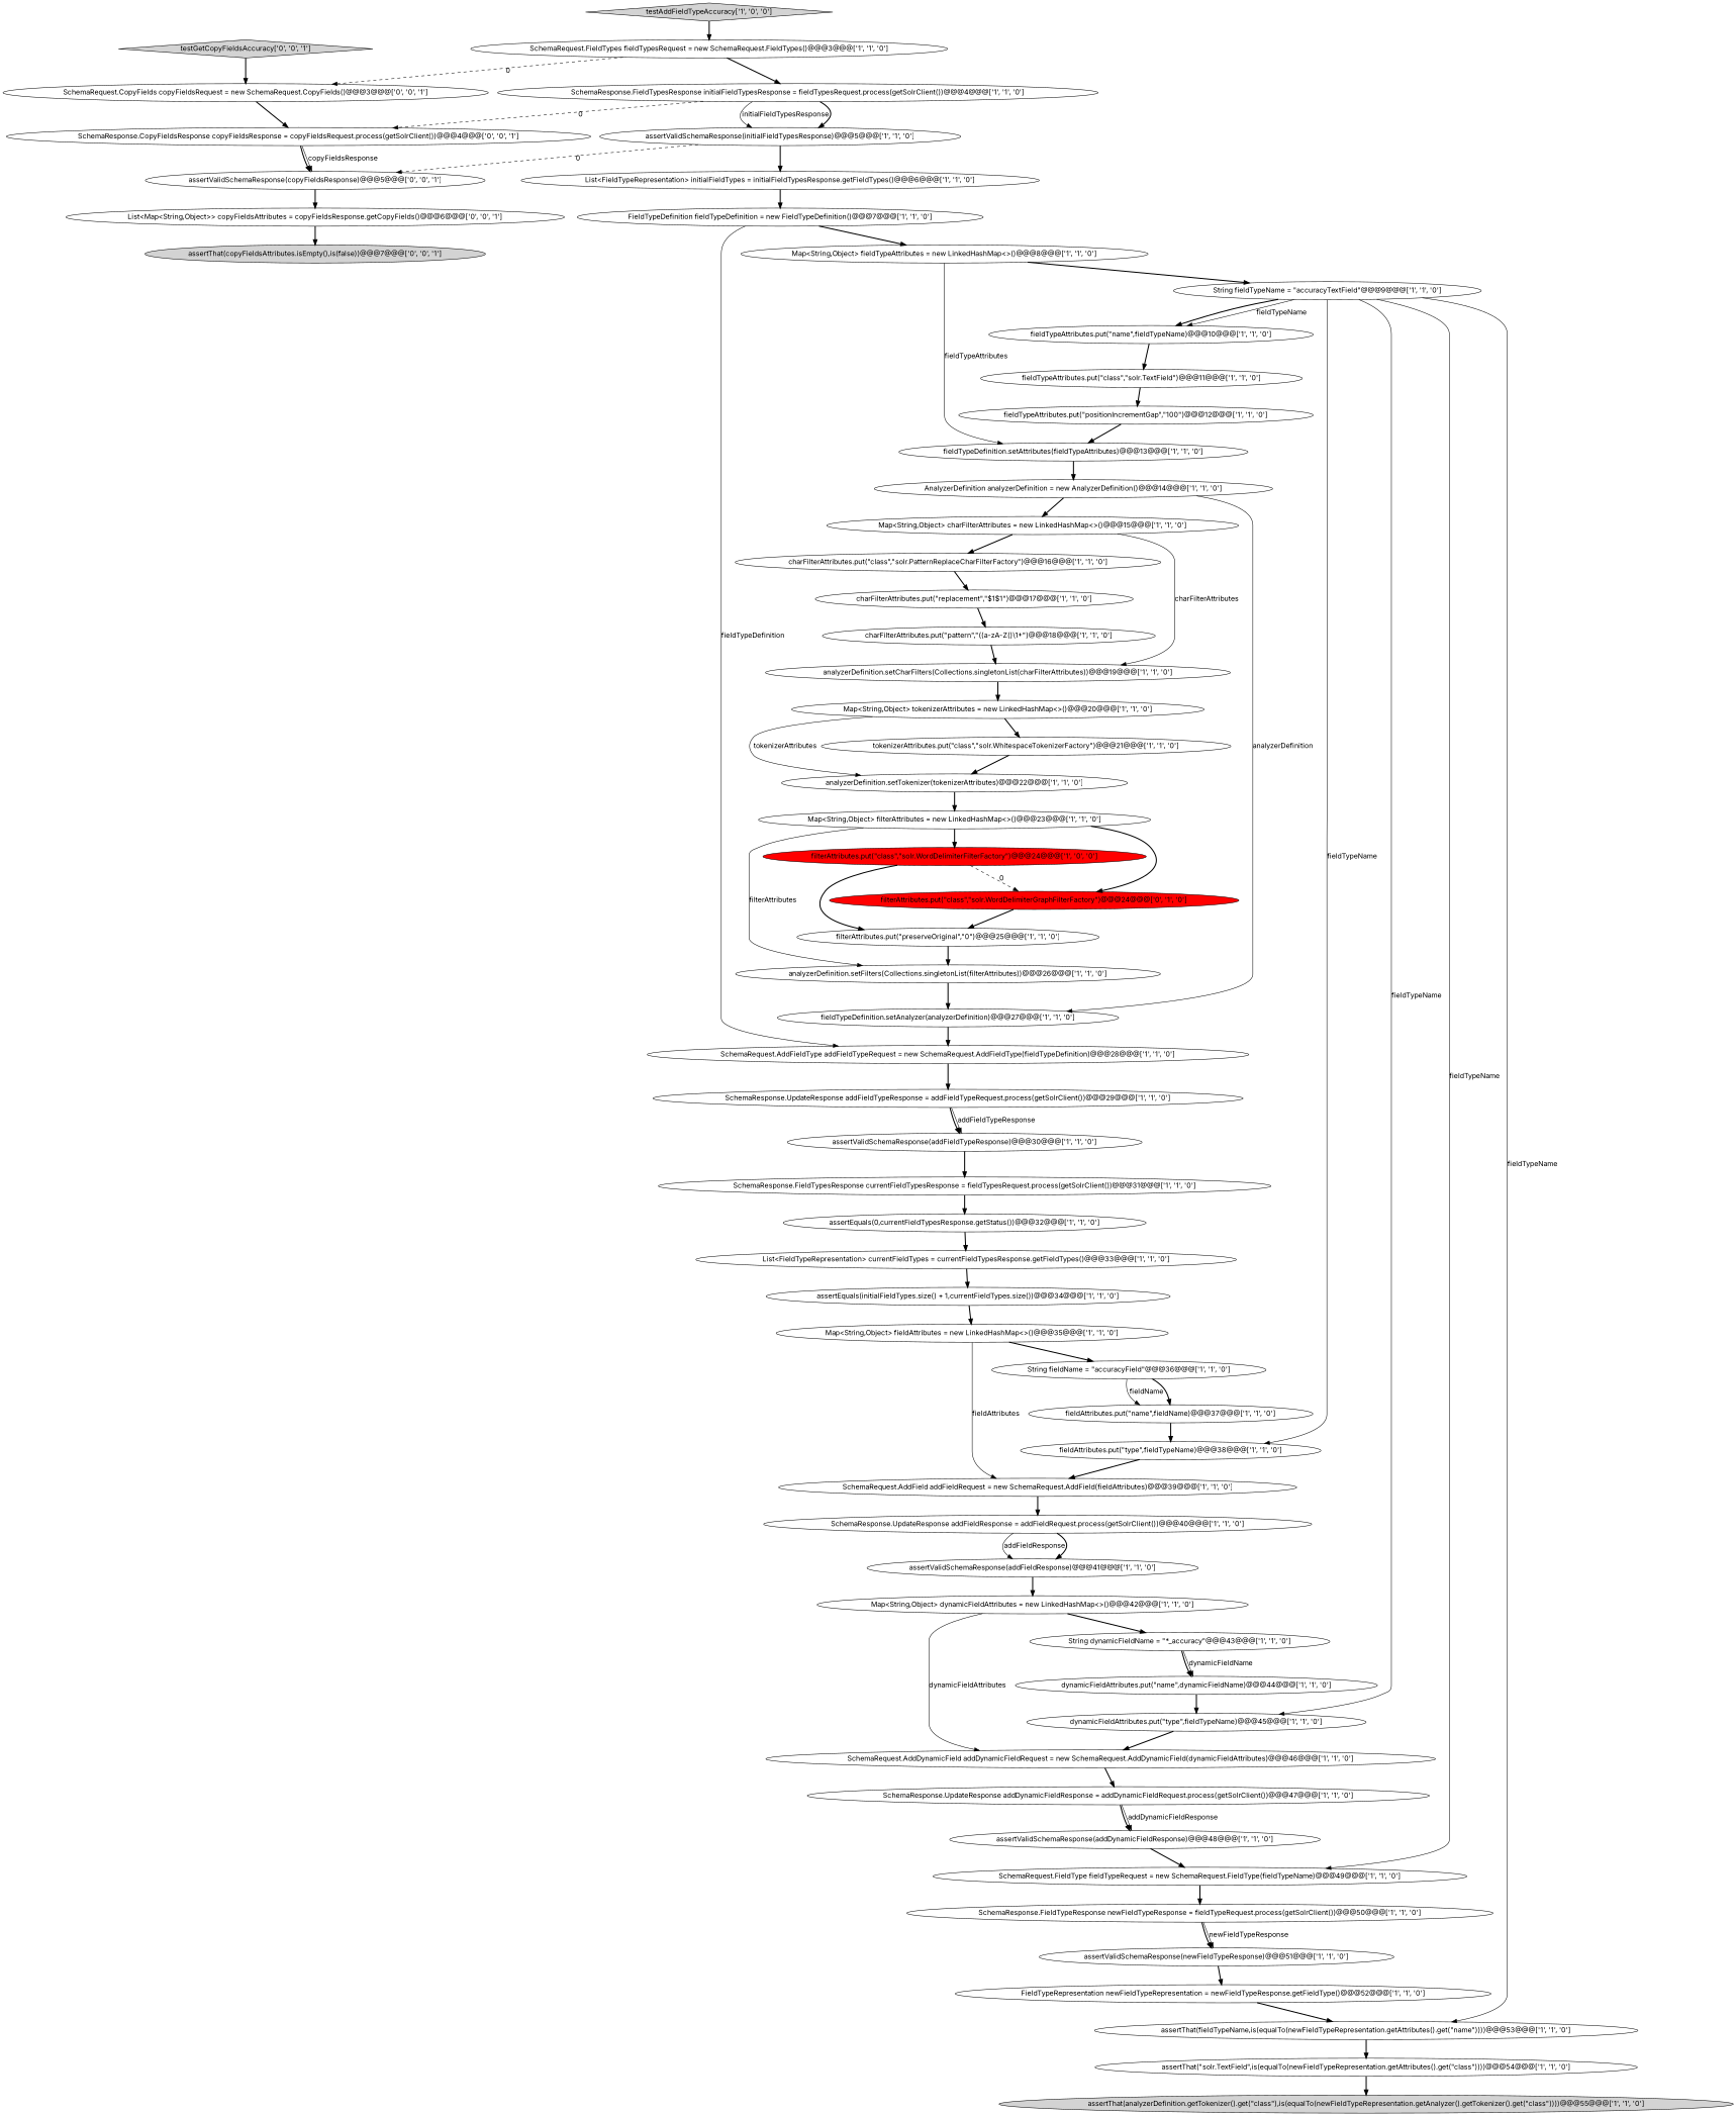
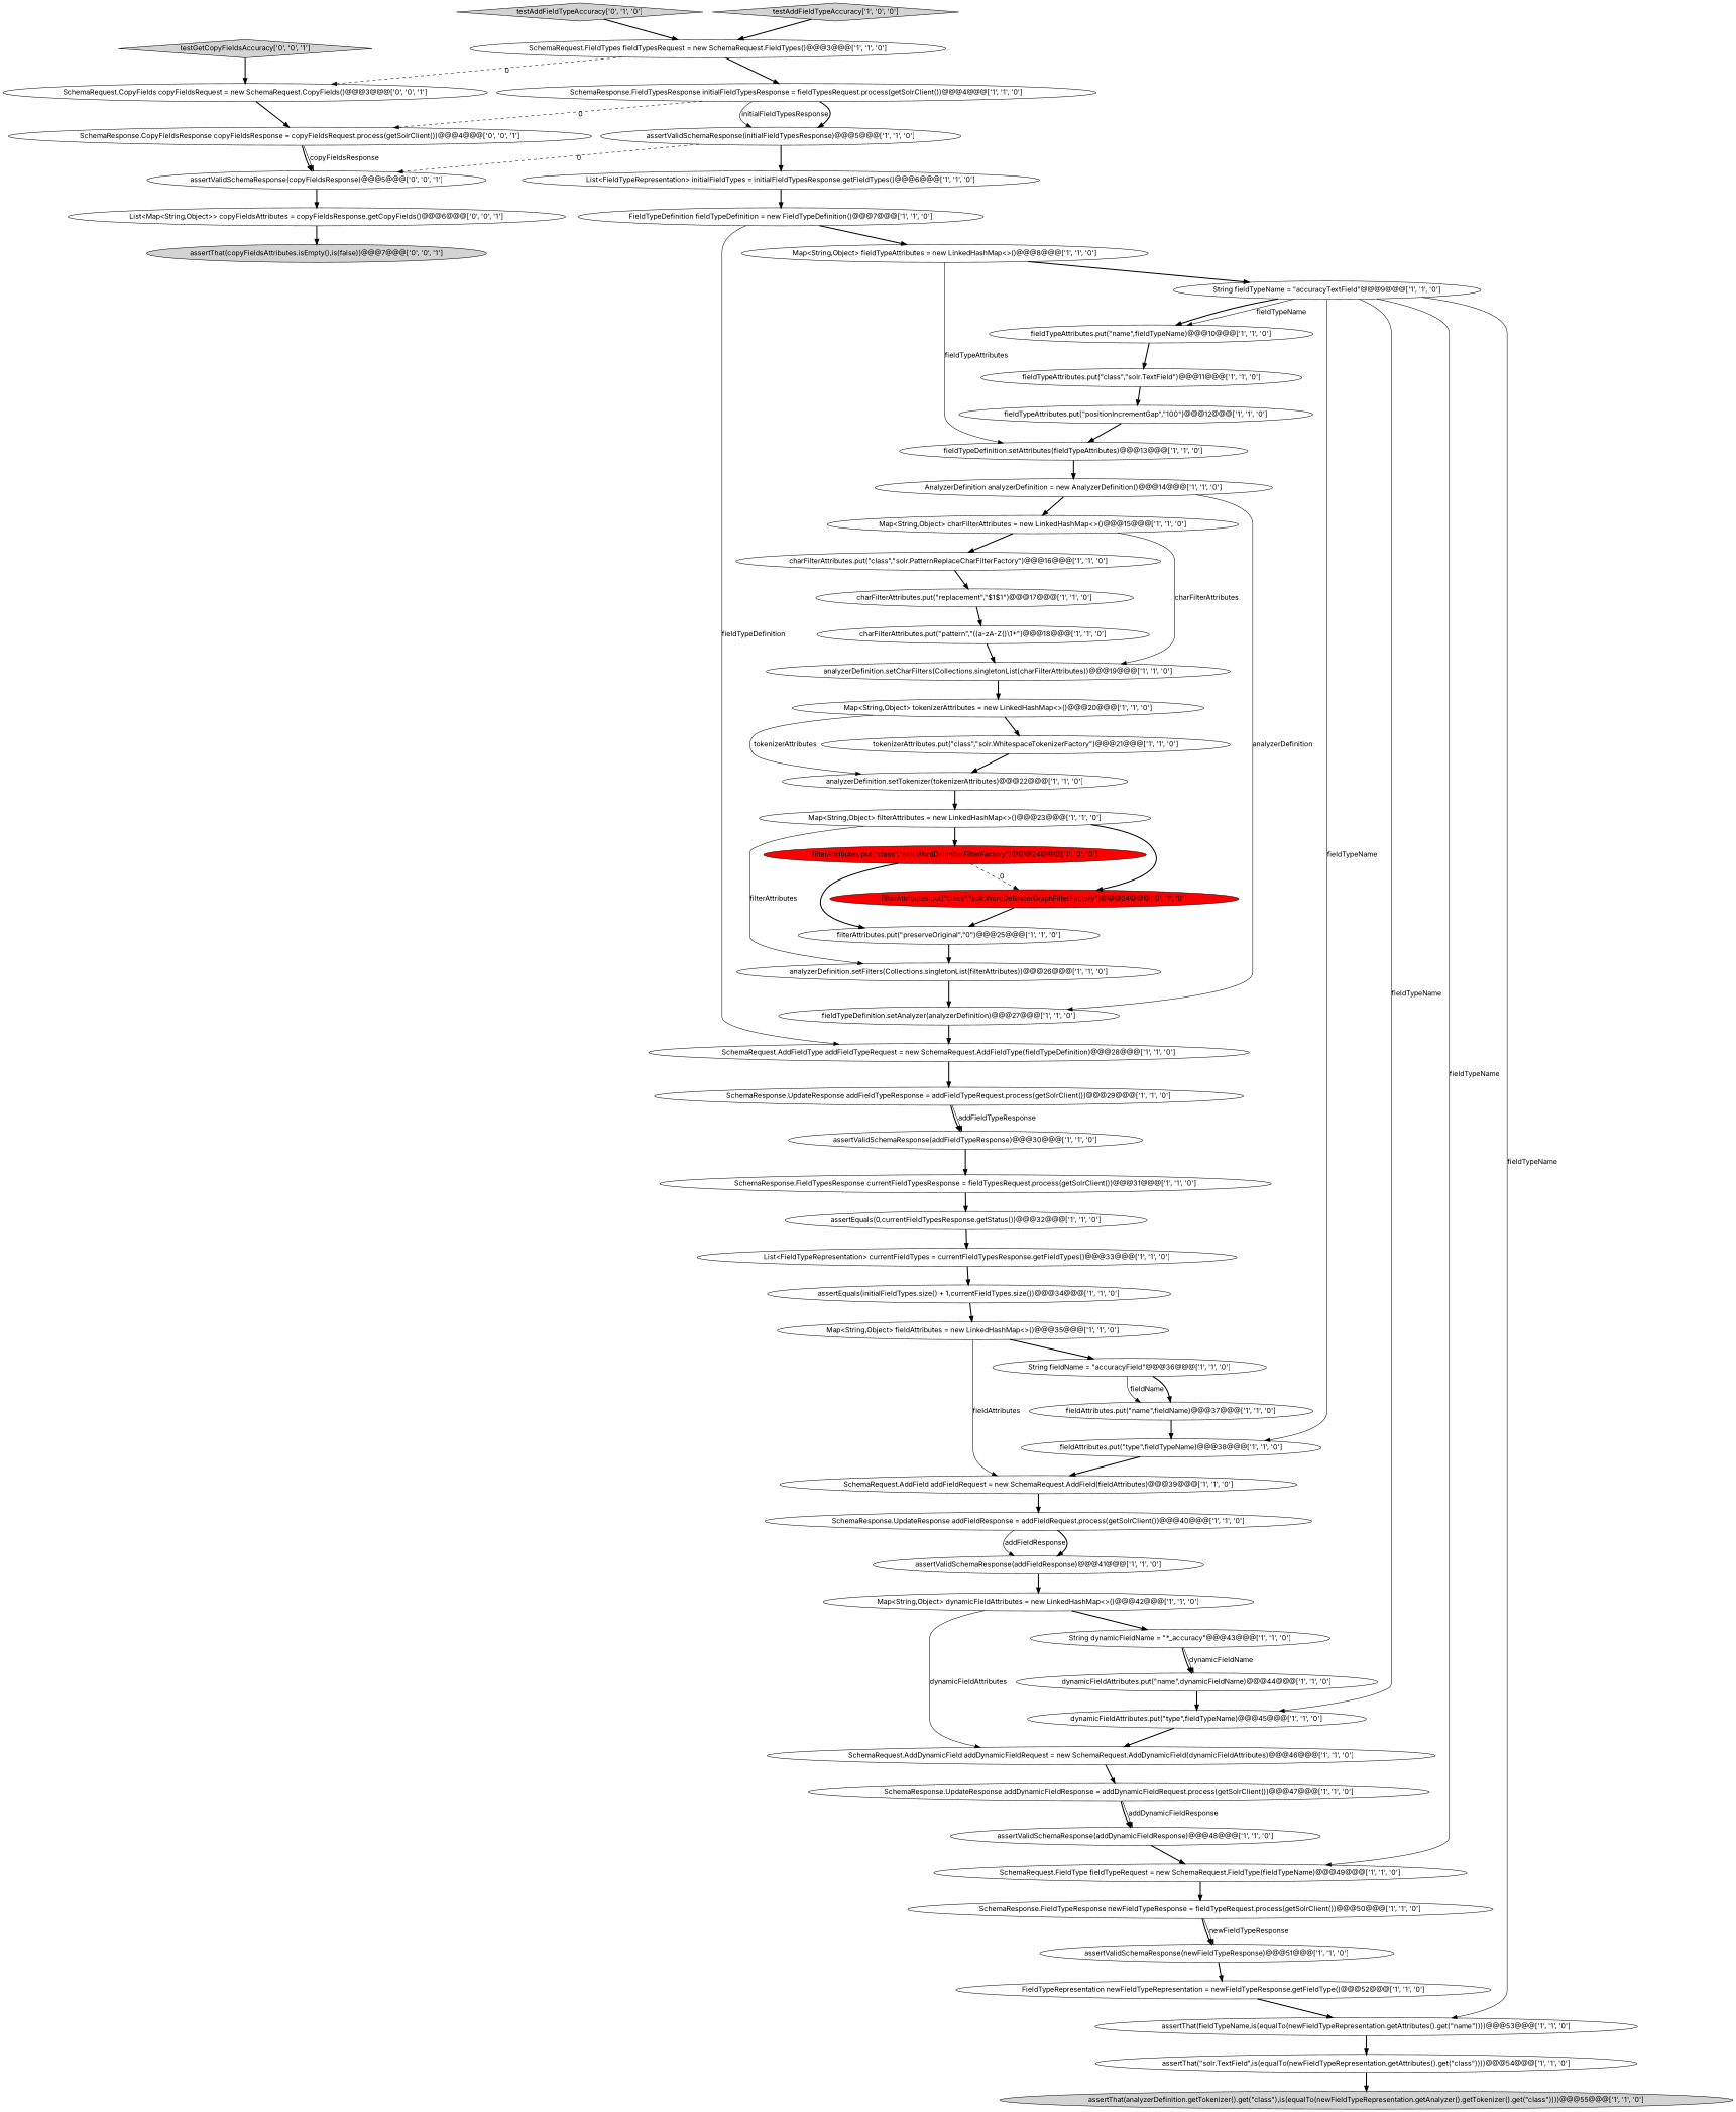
  digraph {
    fontname=Inter
    node [fillcolor=white shape=ellipse style=filled fontname=Inter]
    edge [style=bold fontname=Inter]
    n1 [label="dynamicFieldAttributes.put(\"name\",dynamicFieldName)@@@44@@@['1', '1', '0']"]
    n2 [label="dynamicFieldAttributes.put(\"type\",fieldTypeName)@@@45@@@['1', '1', '0']"]
    n3 [label="SchemaRequest.CopyFields copyFieldsRequest = new SchemaRequest.CopyFields()@@@3@@@['0', '0', '1']"]
    n4 [label="SchemaResponse.CopyFieldsResponse copyFieldsResponse = copyFieldsRequest.process(getSolrClient())@@@4@@@['0', '0', '1']"]
    n5 [label="SchemaResponse.FieldTypesResponse initialFieldTypesResponse = fieldTypesRequest.process(getSolrClient())@@@4@@@['1', '1', '0']"]
    n6 [label="assertValidSchemaResponse(initialFieldTypesResponse)@@@5@@@['1', '1', '0']"]
    n7 [label="SchemaRequest.AddField addFieldRequest = new SchemaRequest.AddField(fieldAttributes)@@@39@@@['1', '1', '0']"]
    n8 [label="SchemaResponse.UpdateResponse addFieldResponse = addFieldRequest.process(getSolrClient())@@@40@@@['1', '1', '0']"]
    n9 [label="assertValidSchemaResponse(addFieldResponse)@@@41@@@['1', '1', '0']"]
    n10 [label="Map<String,Object> dynamicFieldAttributes = new LinkedHashMap<>()@@@42@@@['1', '1', '0']"]
    n11 [label="SchemaResponse.UpdateResponse addDynamicFieldResponse = addDynamicFieldRequest.process(getSolrClient())@@@47@@@['1', '1', '0']"]
    n12 [label="assertValidSchemaResponse(addDynamicFieldResponse)@@@48@@@['1', '1', '0']"]
    n13 [label="analyzerDefinition.setFilters(Collections.singletonList(filterAttributes))@@@26@@@['1', '1', '0']"]
    n14 [label="fieldTypeDefinition.setAnalyzer(analyzerDefinition)@@@27@@@['1', '1', '0']"]
    n15 [label="Map<String,Object> tokenizerAttributes = new LinkedHashMap<>()@@@20@@@['1', '1', '0']"]
    n16 [label="analyzerDefinition.setTokenizer(tokenizerAttributes)@@@22@@@['1', '1', '0']"]
    n17 [label="tokenizerAttributes.put(\"class\",\"solr.WhitespaceTokenizerFactory\")@@@21@@@['1', '1', '0']"]
    n18 [label="charFilterAttributes.put(\"class\",\"solr.PatternReplaceCharFilterFactory\")@@@16@@@['1', '1', '0']"]
    n19 [label="charFilterAttributes.put(\"replacement\",\"$1$1\")@@@17@@@['1', '1', '0']"]
    n20 [label="fieldAttributes.put(\"type\",fieldTypeName)@@@38@@@['1', '1', '0']"]
    n21 [label="AnalyzerDefinition analyzerDefinition = new AnalyzerDefinition()@@@14@@@['1', '1', '0']"]
    n22 [label="Map<String,Object> charFilterAttributes = new LinkedHashMap<>()@@@15@@@['1', '1', '0']"]
    n23 [label="assertValidSchemaResponse(copyFieldsResponse)@@@5@@@['0', '0', '1']"]
    n24 [label="List<FieldTypeRepresentation> initialFieldTypes = initialFieldTypesResponse.getFieldTypes()@@@6@@@['1', '1', '0']"]
    n25 [fillcolor=lightgray label="testGetCopyFieldsAccuracy['0', '0', '1']" shape=diamond]
    n26 [label="SchemaRequest.AddFieldType addFieldTypeRequest = new SchemaRequest.AddFieldType(fieldTypeDefinition)@@@28@@@['1', '1', '0']"]
    n27 [label="SchemaResponse.UpdateResponse addFieldTypeResponse = addFieldTypeRequest.process(getSolrClient())@@@29@@@['1', '1', '0']"]
    n28 [label="String fieldName = \"accuracyField\"@@@36@@@['1', '1', '0']"]
    n29 [label="fieldAttributes.put(\"name\",fieldName)@@@37@@@['1', '1', '0']"]
    n30 [label="assertValidSchemaResponse(newFieldTypeResponse)@@@51@@@['1', '1', '0']"]
    n31 [label="FieldTypeRepresentation newFieldTypeRepresentation = newFieldTypeResponse.getFieldType()@@@52@@@['1', '1', '0']"]
+   n32 [fillcolor=lightgray label="testAddFieldTypeAccuracy['0', '1', '0']" shape=diamond]
    n33 [label="SchemaRequest.FieldTypes fieldTypesRequest = new SchemaRequest.FieldTypes()@@@3@@@['1', '1', '0']"]
    n34 [label="fieldTypeDefinition.setAttributes(fieldTypeAttributes)@@@13@@@['1', '1', '0']"]
    n35 [label="List<FieldTypeRepresentation> currentFieldTypes = currentFieldTypesResponse.getFieldTypes()@@@33@@@['1', '1', '0']"]
    n36 [label="assertEquals(initialFieldTypes.size() + 1,currentFieldTypes.size())@@@34@@@['1', '1', '0']"]
    n37 [label="Map<String,Object> filterAttributes = new LinkedHashMap<>()@@@23@@@['1', '1', '0']"]
    n38 [label="Map<String,Object> fieldAttributes = new LinkedHashMap<>()@@@35@@@['1', '1', '0']"]
    n39 [label="analyzerDefinition.setCharFilters(Collections.singletonList(charFilterAttributes))@@@19@@@['1', '1', '0']"]
    n40 [label="assertValidSchemaResponse(addFieldTypeResponse)@@@30@@@['1', '1', '0']"]
    n41 [label="SchemaResponse.FieldTypesResponse currentFieldTypesResponse = fieldTypesRequest.process(getSolrClient())@@@31@@@['1', '1', '0']"]
    n42 [label="SchemaResponse.FieldTypeResponse newFieldTypeResponse = fieldTypeRequest.process(getSolrClient())@@@50@@@['1', '1', '0']"]
    n43 [label="SchemaRequest.AddDynamicField addDynamicFieldRequest = new SchemaRequest.AddDynamicField(dynamicFieldAttributes)@@@46@@@['1', '1', '0']"]
    n44 [label="assertThat(\"solr.TextField\",is(equalTo(newFieldTypeRepresentation.getAttributes().get(\"class\"))))@@@54@@@['1', '1', '0']"]
    n45 [fillcolor=lightgray label="assertThat(analyzerDefinition.getTokenizer().get(\"class\"),is(equalTo(newFieldTypeRepresentation.getAnalyzer().getTokenizer().get(\"class\"))))@@@55@@@['1', '1', '0']"]
    n46 [label="assertThat(fieldTypeName,is(equalTo(newFieldTypeRepresentation.getAttributes().get(\"name\"))))@@@53@@@['1', '1', '0']"]
    n47 [label="String dynamicFieldName = \"*_accuracy\"@@@43@@@['1', '1', '0']"]
    n48 [fillcolor=red label="filterAttributes.put(\"class\",\"solr.WordDelimiterFilterFactory\")@@@24@@@['1', '0', '0']"]
    n49 [fillcolor=red label="filterAttributes.put(\"class\",\"solr.WordDelimiterGraphFilterFactory\")@@@24@@@['0', '1', '0']"]
    n50 [label="filterAttributes.put(\"preserveOriginal\",\"0\")@@@25@@@['1', '1', '0']"]
    n51 [label="assertEquals(0,currentFieldTypesResponse.getStatus())@@@32@@@['1', '1', '0']"]
    n52 [fillcolor=lightgray label="assertThat(copyFieldsAttributes.isEmpty(),is(false))@@@7@@@['0', '0', '1']"]
    n53 [label="SchemaRequest.FieldType fieldTypeRequest = new SchemaRequest.FieldType(fieldTypeName)@@@49@@@['1', '1', '0']"]
    n54 [fillcolor=lightgray label="testAddFieldTypeAccuracy['1', '0', '0']" shape=diamond]
    n55 [label="charFilterAttributes.put(\"pattern\",\"((a-zA-Z()\\1+\")@@@18@@@['1', '1', '0']"]
    n56 [label="Map<String,Object> fieldTypeAttributes = new LinkedHashMap<>()@@@8@@@['1', '1', '0']"]
    n57 [label="String fieldTypeName = \"accuracyTextField\"@@@9@@@['1', '1', '0']"]
    n58 [label="fieldTypeAttributes.put(\"positionIncrementGap\",\"100\")@@@12@@@['1', '1', '0']"]
    n59 [label="fieldTypeAttributes.put(\"name\",fieldTypeName)@@@10@@@['1', '1', '0']"]
    n60 [label="fieldTypeAttributes.put(\"class\",\"solr.TextField\")@@@11@@@['1', '1', '0']"]
    n61 [label="List<Map<String,Object>> copyFieldsAttributes = copyFieldsResponse.getCopyFields()@@@6@@@['0', '0', '1']"]
    n62 [label="FieldTypeDefinition fieldTypeDefinition = new FieldTypeDefinition()@@@7@@@['1', '1', '0']"]
    n1 -> n2
    n2 -> n43
    n3 -> n4
    n4 -> n23
    n4 -> n23 [label=copyFieldsResponse style=solid]
    n5 -> n4 [label=0 style=dashed]
    n5 -> n6 [label=initialFieldTypesResponse style=solid]
    n5 -> n6
    n6 -> n23 [label=0 style=dashed]
    n6 -> n24
    n7 -> n8
    n8 -> n9 [label=addFieldResponse style=solid]
    n8 -> n9
    n9 -> n10
    n10 -> n43 [label=dynamicFieldAttributes style=solid]
    n10 -> n47
    n11 -> n12
    n11 -> n12 [label=addDynamicFieldResponse style=solid]
    n12 -> n53
    n13 -> n14
    n14 -> n26
    n15 -> n16 [label=tokenizerAttributes style=solid]
    n15 -> n17
    n16 -> n37
    n17 -> n16
    n18 -> n19
    n19 -> n55
    n20 -> n7
    n21 -> n14 [label=analyzerDefinition style=solid]
    n21 -> n22
    n22 -> n18
    n22 -> n39 [label=charFilterAttributes style=solid]
    n23 -> n61
    n24 -> n62
    n25 -> n3
    n26 -> n27
    n27 -> n40
    n27 -> n40 [label=addFieldTypeResponse style=solid]
    n28 -> n29 [label=fieldName style=solid]
    n28 -> n29
    n29 -> n20
    n30 -> n31
    n31 -> n46
+   n32 -> n33
    n33 -> n3 [label=0 style=dashed]
    n33 -> n5
    n34 -> n21
    n35 -> n36
    n36 -> n38
    n37 -> n13 [label=filterAttributes style=solid]
    n37 -> n48
    n37 -> n49
    n38 -> n7 [label=fieldAttributes style=solid]
    n38 -> n28
    n39 -> n15
    n40 -> n41
    n41 -> n51
    n42 -> n30 [label=newFieldTypeResponse style=solid]
    n42 -> n30
    n43 -> n11
    n44 -> n45
    n46 -> n44
    n47 -> n1 [label=dynamicFieldName style=solid]
    n47 -> n1
    n48 -> n49 [label=0 style=dashed]
    n48 -> n50
    n49 -> n50
    n50 -> n13
    n51 -> n35
    n53 -> n42
    n54 -> n33
    n55 -> n39
    n56 -> n34 [label=fieldTypeAttributes style=solid]
    n56 -> n57
    n57 -> n2 [label=fieldTypeName style=solid]
    n57 -> n20 [label=fieldTypeName style=solid]
    n57 -> n46 [label=fieldTypeName style=solid]
    n57 -> n53 [label=fieldTypeName style=solid]
    n57 -> n59
    n57 -> n59 [label=fieldTypeName style=solid]
    n58 -> n34
    n59 -> n60
    n60 -> n58
    n61 -> n52
    n62 -> n26 [label=fieldTypeDefinition style=solid]
    n62 -> n56
  }
